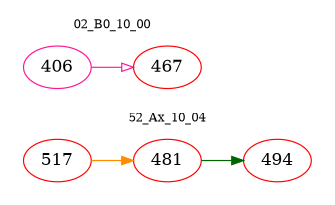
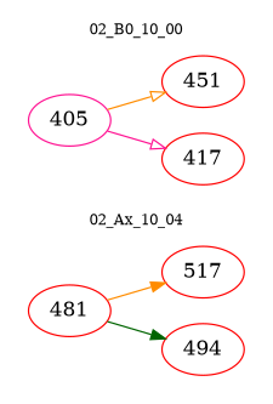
  digraph {
    rankdir=LR
    node [color=red]
    edge [arrowhead=normal color=darkorange]
    n1 [label=494]
    n2 [label=481]
    n3 [label=517]
-   n4 [label=467]
-   n5 [color=deeppink label=406]
+   n4 [label=417]
+   n5 [color=deeppink label=405]
+   n6 [label=451]
    subgraph cluster_1 {
      color=white
      fontsize=10
-     label="52_Ax_10_04"
+     label="02_Ax_10_04"
      n1
      n2
      n3
    }
    subgraph cluster_2 {
      color=white
      fontsize=10
      label="02_B0_10_00"
      n4
      n5
+     n6
    }
    n2 -> n1 [color=darkgreen]
-   n3 -> n2
+   n2 -> n3
    n5 -> n4 [arrowhead=onormal color=deeppink]
+   n5 -> n6 [arrowhead=onormal]
  }
